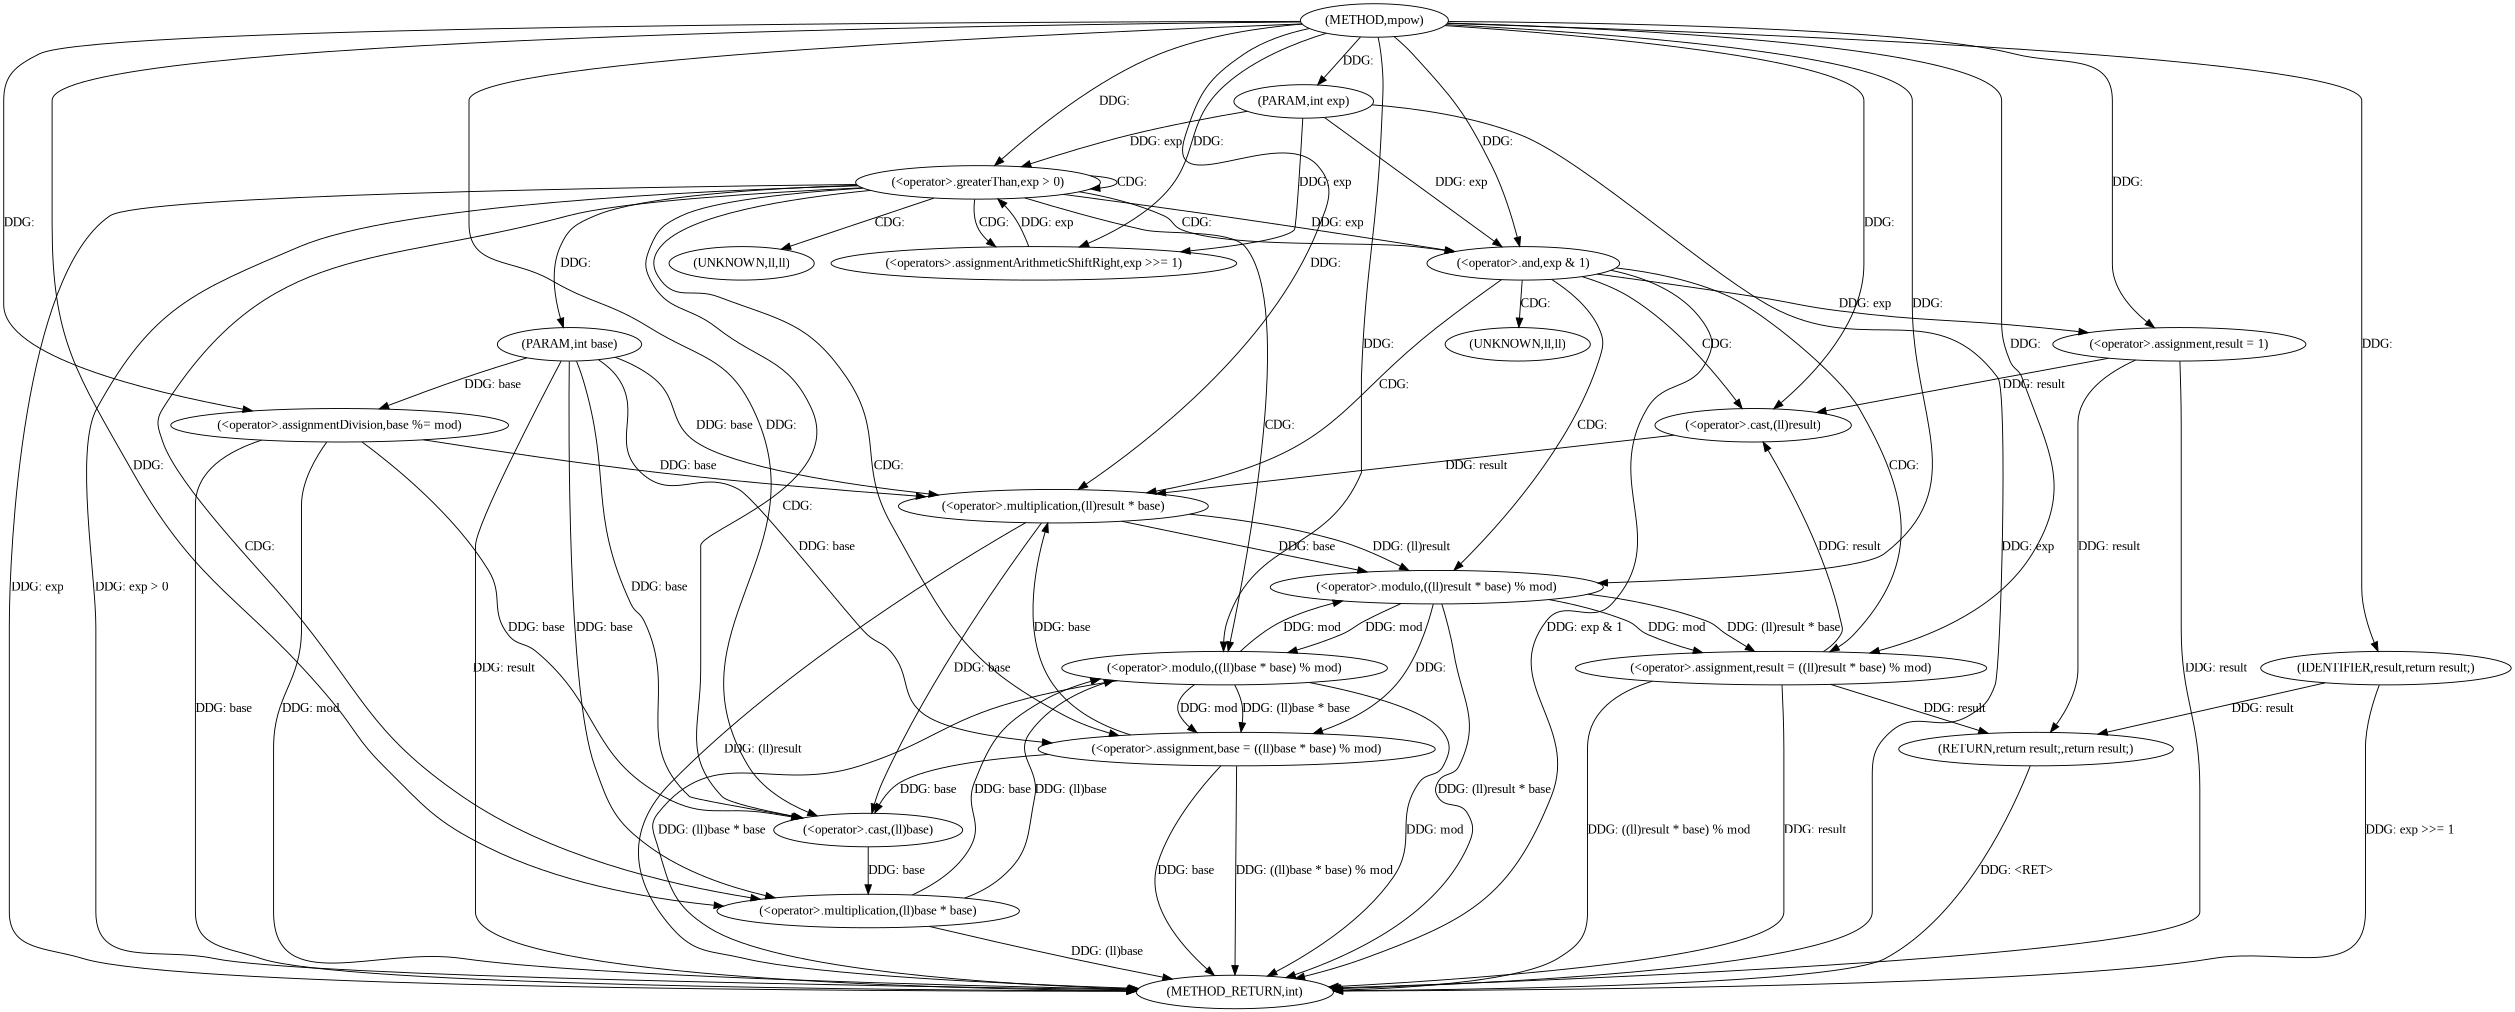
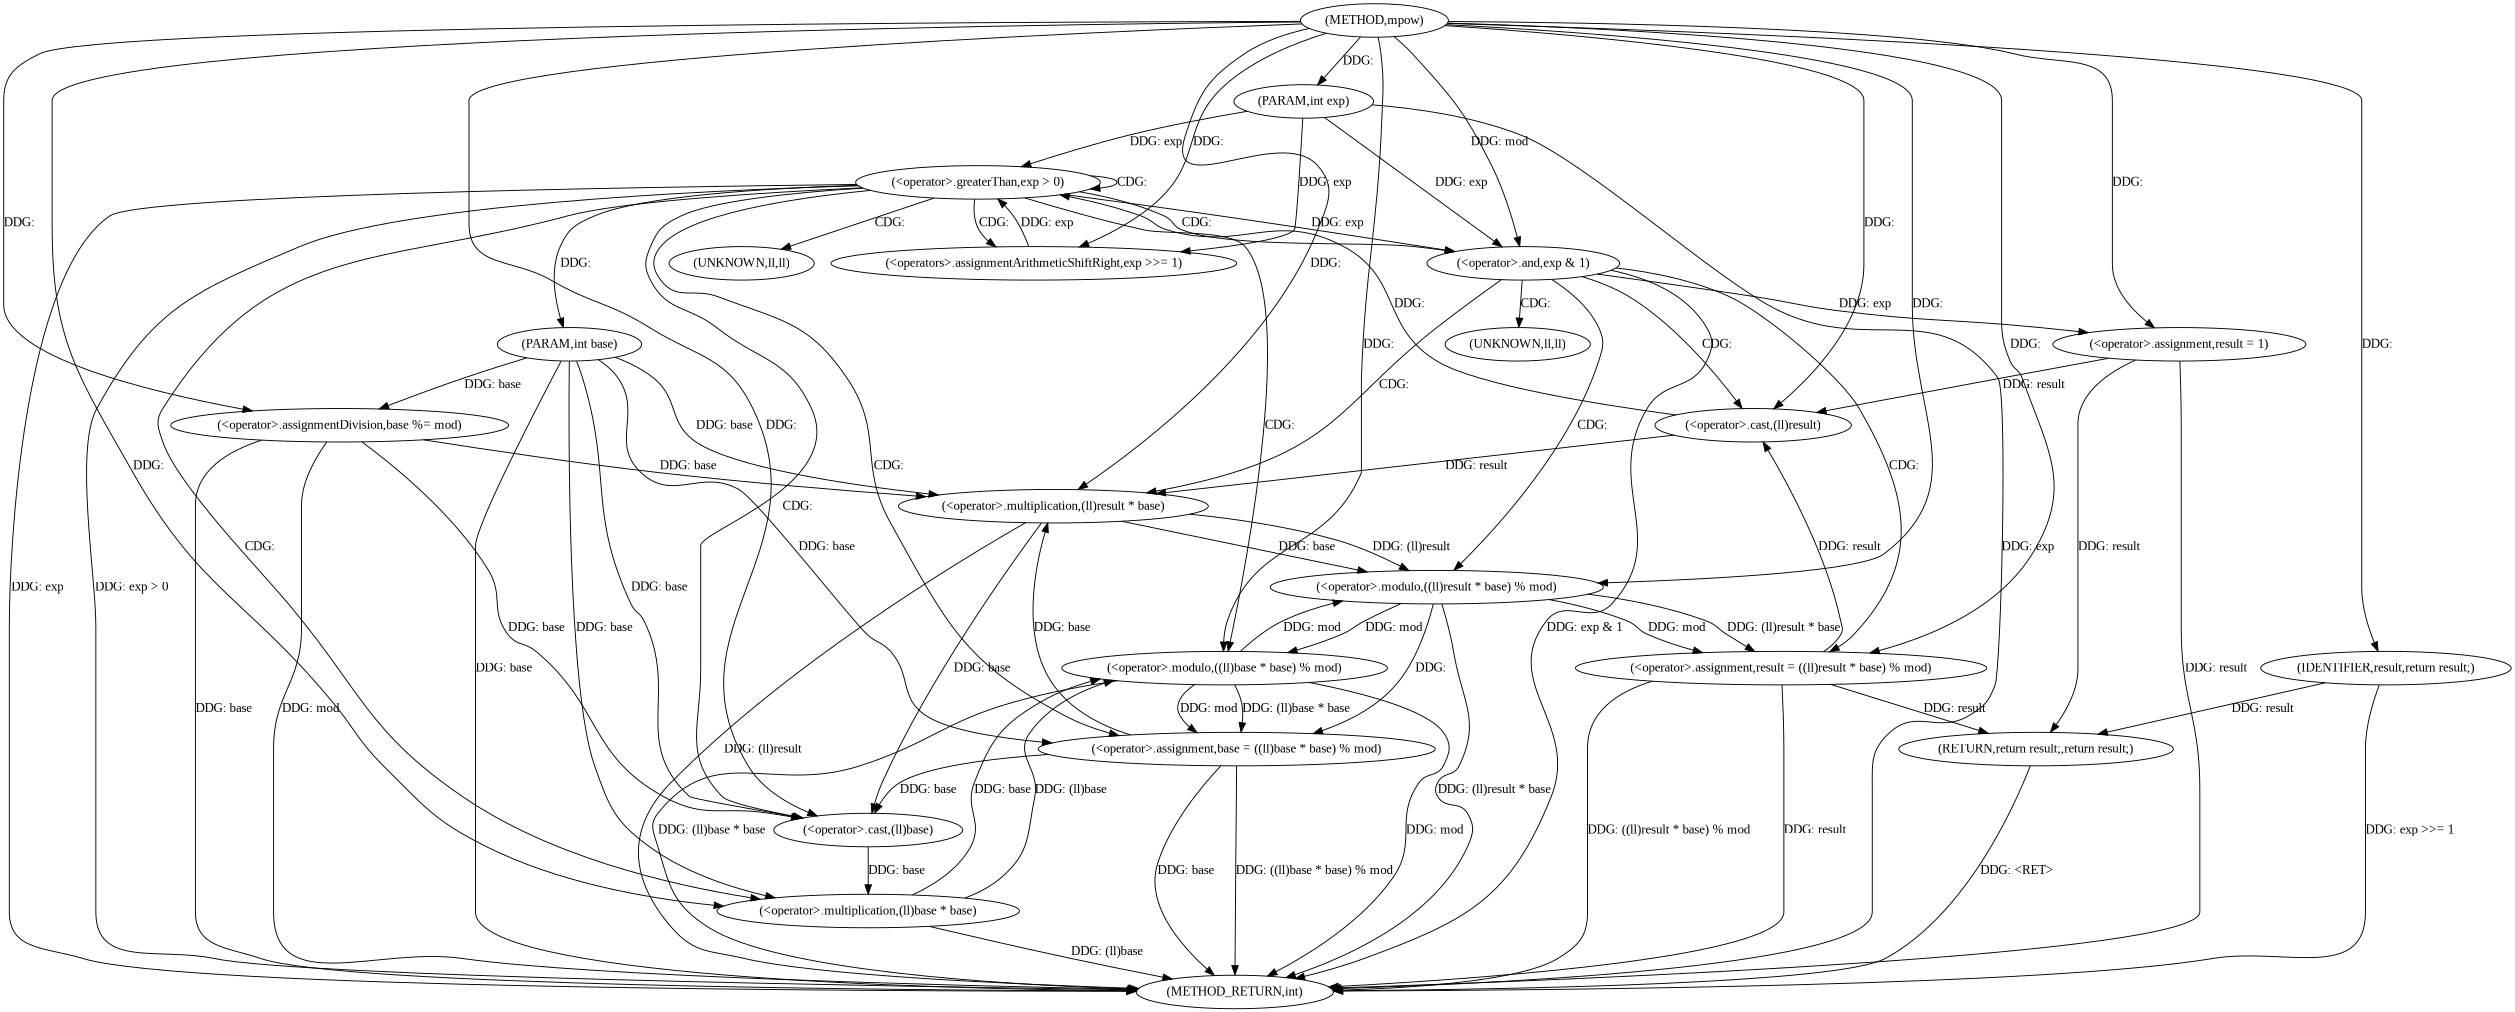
  digraph {
    fontname="Liberation Serif"
    node [fontname="Liberation Serif"]
    edge [fontname="Liberation Serif"]
    n1 [label="(METHOD,mpow)"]
    n2 [label="(PARAM,int exp)"]
    n3 [label="(<operator>.assignmentDivision,base %= mod)"]
    n4 [label="(<operator>.assignment,result = 1)"]
    n5 [label="(<operator>.greaterThan,exp > 0)"]
    n6 [label="(IDENTIFIER,result,return result;)"]
    n7 [label="(<operators>.assignmentArithmeticShiftRight,exp >>= 1)"]
    n8 [label="(<operator>.and,exp & 1)"]
    n9 [label="(<operator>.assignment,result = ((ll)result * base) % mod)"]
    n10 [label="(<operator>.modulo,((ll)base * base) % mod)"]
    n11 [label="(<operator>.modulo,((ll)result * base) % mod)"]
    n12 [label="(<operator>.multiplication,(ll)base * base)"]
    n13 [label="(<operator>.multiplication,(ll)result * base)"]
    n14 [label="(<operator>.cast,(ll)base)"]
    n15 [label="(<operator>.cast,(ll)result)"]
    n16 [label="(PARAM,int base)"]
    n17 [label="(<operator>.assignment,base = ((ll)base * base) % mod)"]
    n18 [label="(METHOD_RETURN,int)"]
    n19 [label="(RETURN,return result;,return result;)"]
    n20 [label="(UNKNOWN,ll,ll)"]
    n21 [label="(UNKNOWN,ll,ll)"]
    n1 -> n2 [label="DDG: "]
    n1 -> n3 [label="DDG: "]
    n1 -> n4 [label="DDG: "]
-   n1 -> n5 [label="DDG: "]
+   n15 -> n5 [label="DDG: "]
    n1 -> n6 [label="DDG: "]
    n1 -> n7 [label="DDG: "]
-   n1 -> n8 [label="DDG: "]
+   n1 -> n8 [label="DDG: mod"]
    n1 -> n9 [label="DDG: "]
    n1 -> n10 [label="DDG: "]
    n1 -> n11 [label="DDG: "]
    n1 -> n12 [label="DDG: "]
    n1 -> n13 [label="DDG: "]
    n1 -> n14 [label="DDG: "]
    n1 -> n15 [label="DDG: "]
    n2 -> n5 [label="DDG: exp"]
    n2 -> n7 [label="DDG: exp"]
    n2 -> n8 [label="DDG: exp"]
    n2 -> n18 [label="DDG: exp"]
    n3 -> n13 [label="DDG: base"]
    n3 -> n14 [label="DDG: base"]
    n3 -> n18 [label="DDG: base"]
    n3 -> n18 [label="DDG: mod"]
    n4 -> n15 [label="DDG: result"]
    n4 -> n18 [label="DDG: result"]
    n4 -> n19 [label="DDG: result"]
    n5 -> n5 [label="CDG: "]
    n5 -> n7 [label="CDG: "]
    n5 -> n8 [label="DDG: exp"]
    n5 -> n8 [label="CDG: "]
    n5 -> n10 [label="CDG: "]
    n5 -> n12 [label="CDG: "]
    n5 -> n14 [label="CDG: "]
    n5 -> n16 [label="DDG: "]
    n5 -> n17 [label="CDG: "]
    n5 -> n18 [label="DDG: exp"]
    n5 -> n18 [label="DDG: exp > 0"]
    n5 -> n20 [label="CDG: "]
    n6 -> n18 [label="DDG: exp >>= 1"]
    n6 -> n19 [label="DDG: result"]
    n7 -> n5 [label="DDG: exp"]
    n8 -> n4 [label="DDG: exp"]
    n8 -> n9 [label="CDG: "]
    n8 -> n11 [label="CDG: "]
    n8 -> n13 [label="CDG: "]
    n8 -> n15 [label="CDG: "]
    n8 -> n18 [label="DDG: exp & 1"]
    n8 -> n21 [label="CDG: "]
    n9 -> n15 [label="DDG: result"]
    n9 -> n18 [label="DDG: result"]
    n9 -> n18 [label="DDG: ((ll)result * base) % mod"]
    n9 -> n19 [label="DDG: result"]
    n10 -> n11 [label="DDG: mod"]
    n10 -> n17 [label="DDG: (ll)base * base"]
    n10 -> n17 [label="DDG: mod"]
    n10 -> n18 [label="DDG: (ll)base * base"]
    n10 -> n18 [label="DDG: mod"]
    n11 -> n9 [label="DDG: mod"]
    n11 -> n9 [label="DDG: (ll)result * base"]
    n11 -> n10 [label="DDG: mod"]
    n11 -> n17 [label="DDG: "]
    n11 -> n18 [label="DDG: (ll)result * base"]
    n12 -> n10 [label="DDG: (ll)base"]
    n12 -> n10 [label="DDG: base"]
    n12 -> n18 [label="DDG: (ll)base"]
    n13 -> n11 [label="DDG: base"]
    n13 -> n11 [label="DDG: (ll)result"]
    n13 -> n14 [label="DDG: base"]
    n13 -> n18 [label="DDG: (ll)result"]
    n14 -> n12 [label="DDG: base"]
    n15 -> n13 [label="DDG: result"]
    n16 -> n3 [label="DDG: base"]
    n16 -> n12 [label="DDG: base"]
    n16 -> n13 [label="DDG: base"]
    n16 -> n14 [label="DDG: base"]
    n16 -> n17 [label="DDG: base"]
-   n16 -> n18 [label="DDG: result"]
+   n16 -> n18 [label="DDG: base"]
    n17 -> n13 [label="DDG: base"]
    n17 -> n14 [label="DDG: base"]
    n17 -> n18 [label="DDG: base"]
    n17 -> n18 [label="DDG: ((ll)base * base) % mod"]
    n19 -> n18 [label="DDG: <RET>"]
  }
